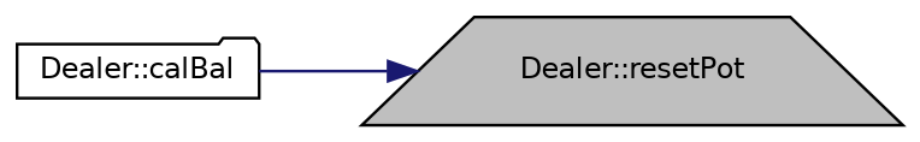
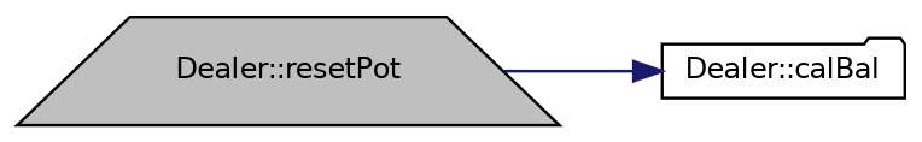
  digraph {
    rankdir=RL
    node [color=black fontname=Helvetica fontsize=10 style=filled]
    n1 [fillcolor=grey75 fontcolor=black height=0.2 label="Dealer::resetPot" shape=trapezium width=0.4]
    n2 [fillcolor=white height=0.2 label="Dealer::calBal" shape=folder width=0.4]
-   n1 -> n2 [color=midnightblue dir=back fontname=Helvetica fontsize=10 labelfontname=Helvetica labelfontsize=10 style=solid]
+   n2 -> n1 [color=midnightblue dir=back fontname=Helvetica fontsize=10 labelfontname=Helvetica labelfontsize=10 style=solid]
  }
